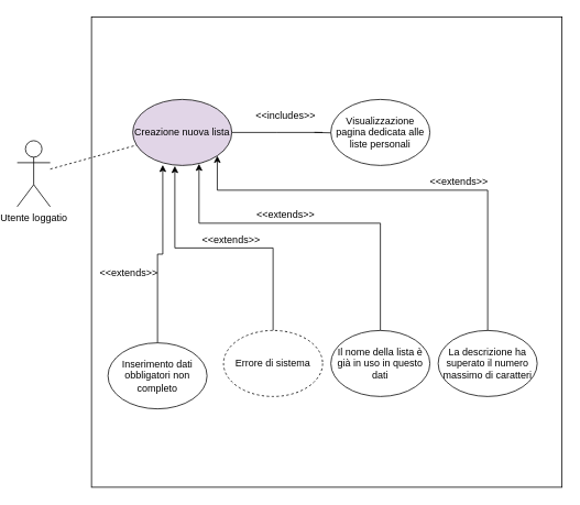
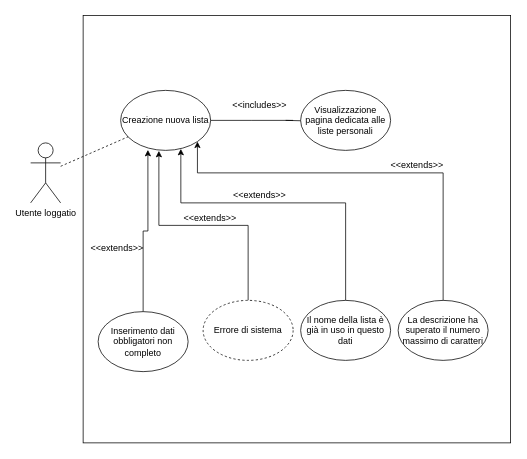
  <mxCell id="0" />
  <mxCell id="1" parent="0" />
- <mxCell id="2" value="Utente loggatio&lt;br&gt;" style="shape=umlActor;verticalLabelPosition=bottom;verticalAlign=top;html=1;outlineConnect=0;" parent="1" vertex="1"><mxGeometry x="20" y="170" width="40" height="80" as="geometry" /></mxCell>
+ <mxCell id="2" value="Utente loggatio&lt;br&gt;" style="shape=umlActor;verticalLabelPosition=bottom;verticalAlign=top;html=1;outlineConnect=0;" parent="1" vertex="1"><mxGeometry x="40" y="190" width="40" height="80" as="geometry" /></mxCell>
  <mxCell id="3" value="" style="whiteSpace=wrap;html=1;aspect=fixed;" parent="1" vertex="1"><mxGeometry x="110" y="20" width="570" height="570" as="geometry" /></mxCell>
  <mxCell id="4" value="" style="edgeStyle=orthogonalEdgeStyle;rounded=0;orthogonalLoop=1;jettySize=auto;html=1;startArrow=none;" parent="1" target="6" edge="1"><mxGeometry relative="1" as="geometry"><mxPoint x="380" y="160" as="sourcePoint" /></mxGeometry></mxCell>
- <mxCell id="5" value="Creazione nuova lista" style="ellipse;whiteSpace=wrap;html=1;fillColor=#e1d5e7;" parent="1" vertex="1"><mxGeometry x="160" y="120" width="120" height="80" as="geometry" /></mxCell>
+ <mxCell id="5" value="Creazione nuova lista" style="ellipse;whiteSpace=wrap;html=1;" parent="1" vertex="1"><mxGeometry x="160" y="120" width="120" height="80" as="geometry" /></mxCell>
  <mxCell id="6" value="Visualizzazione pagina dedicata alle liste personali" style="ellipse;whiteSpace=wrap;html=1;" parent="1" vertex="1"><mxGeometry x="400" y="120" width="120" height="80" as="geometry" /></mxCell>
  <mxCell id="7" value="" style="edgeStyle=orthogonalEdgeStyle;rounded=0;orthogonalLoop=1;jettySize=auto;html=1;entryX=0.303;entryY=0.992;entryDx=0;entryDy=0;entryPerimeter=0;" parent="1" source="8" target="5" edge="1"><mxGeometry relative="1" as="geometry" /></mxCell>
  <mxCell id="8" value="Inserimento dati obbligatori non completo" style="ellipse;whiteSpace=wrap;html=1;" parent="1" vertex="1"><mxGeometry x="130" y="415" width="120" height="80" as="geometry" /></mxCell>
  <mxCell id="9" style="edgeStyle=orthogonalEdgeStyle;rounded=0;orthogonalLoop=1;jettySize=auto;html=1;entryX=0.425;entryY=1.008;entryDx=0;entryDy=0;entryPerimeter=0;" parent="1" source="10" target="5" edge="1"><mxGeometry relative="1" as="geometry" /></mxCell>
  <mxCell id="10" value="Errore di sistema" style="ellipse;whiteSpace=wrap;html=1;dashed=1;" parent="1" vertex="1"><mxGeometry x="270" y="400" width="120" height="80" as="geometry" /></mxCell>
  <mxCell id="11" value="" style="edgeStyle=orthogonalEdgeStyle;rounded=0;orthogonalLoop=1;jettySize=auto;html=1;endArrow=none;" parent="1" source="5" edge="1"><mxGeometry relative="1" as="geometry"><mxPoint x="280" y="160" as="sourcePoint" /><mxPoint x="390" y="160" as="targetPoint" /></mxGeometry></mxCell>
  <mxCell id="12" value="&amp;lt;&amp;lt;includes&amp;gt;&amp;gt;" style="text;html=1;resizable=0;autosize=1;align=center;verticalAlign=middle;points=[];fillColor=none;strokeColor=none;rounded=0;" parent="1" vertex="1"><mxGeometry x="300" y="130" width="90" height="20" as="geometry" /></mxCell>
  <mxCell id="13" value="&amp;lt;&amp;lt;extends&amp;gt;&amp;gt;" style="text;html=1;resizable=0;autosize=1;align=center;verticalAlign=middle;points=[];fillColor=none;strokeColor=none;rounded=0;" parent="1" vertex="1"><mxGeometry x="234" y="280" width="90" height="20" as="geometry" /></mxCell>
  <mxCell id="14" value="&amp;lt;&amp;lt;extends&amp;gt;&amp;gt;" style="text;html=1;resizable=0;autosize=1;align=center;verticalAlign=middle;points=[];fillColor=none;strokeColor=none;rounded=0;" parent="1" vertex="1"><mxGeometry x="110" y="320" width="90" height="20" as="geometry" /></mxCell>
  <mxCell id="15" value="" style="endArrow=none;html=1;rounded=0;dashed=1;" parent="1" source="2" target="5" edge="1"><mxGeometry width="50" height="50" relative="1" as="geometry"><mxPoint x="70" y="200" as="sourcePoint" /><mxPoint x="120" y="150" as="targetPoint" /></mxGeometry></mxCell>
  <mxCell id="16" style="edgeStyle=orthogonalEdgeStyle;rounded=0;orthogonalLoop=1;jettySize=auto;html=1;entryX=1;entryY=1;entryDx=0;entryDy=0;" parent="1" source="17" target="5" edge="1"><mxGeometry relative="1" as="geometry"><Array as="points"><mxPoint x="590" y="230" /><mxPoint x="262" y="230" /></Array></mxGeometry></mxCell>
  <mxCell id="17" value="La descrizione ha superato il numero massimo di caratteri" style="ellipse;whiteSpace=wrap;html=1;" parent="1" vertex="1"><mxGeometry x="530" y="400" width="120" height="80" as="geometry" /></mxCell>
  <mxCell id="18" style="edgeStyle=orthogonalEdgeStyle;rounded=0;orthogonalLoop=1;jettySize=auto;html=1;entryX=0.669;entryY=0.975;entryDx=0;entryDy=0;entryPerimeter=0;" parent="1" source="19" target="5" edge="1"><mxGeometry relative="1" as="geometry"><Array as="points"><mxPoint x="460" y="270" /><mxPoint x="240" y="270" /></Array></mxGeometry></mxCell>
  <mxCell id="19" value="Il nome della lista è già in uso in questo dati" style="ellipse;whiteSpace=wrap;html=1;" parent="1" vertex="1"><mxGeometry x="400" y="400" width="120" height="80" as="geometry" /></mxCell>
  <mxCell id="20" value="&amp;lt;&amp;lt;extends&amp;gt;&amp;gt;" style="text;html=1;resizable=0;autosize=1;align=center;verticalAlign=middle;points=[];fillColor=none;strokeColor=none;rounded=0;" parent="1" vertex="1"><mxGeometry x="300" y="250" width="90" height="20" as="geometry" /></mxCell>
  <mxCell id="21" value="&amp;lt;&amp;lt;extends&amp;gt;&amp;gt;" style="text;html=1;resizable=0;autosize=1;align=center;verticalAlign=middle;points=[];fillColor=none;strokeColor=none;rounded=0;" parent="1" vertex="1"><mxGeometry x="510" y="210" width="90" height="20" as="geometry" /></mxCell>
